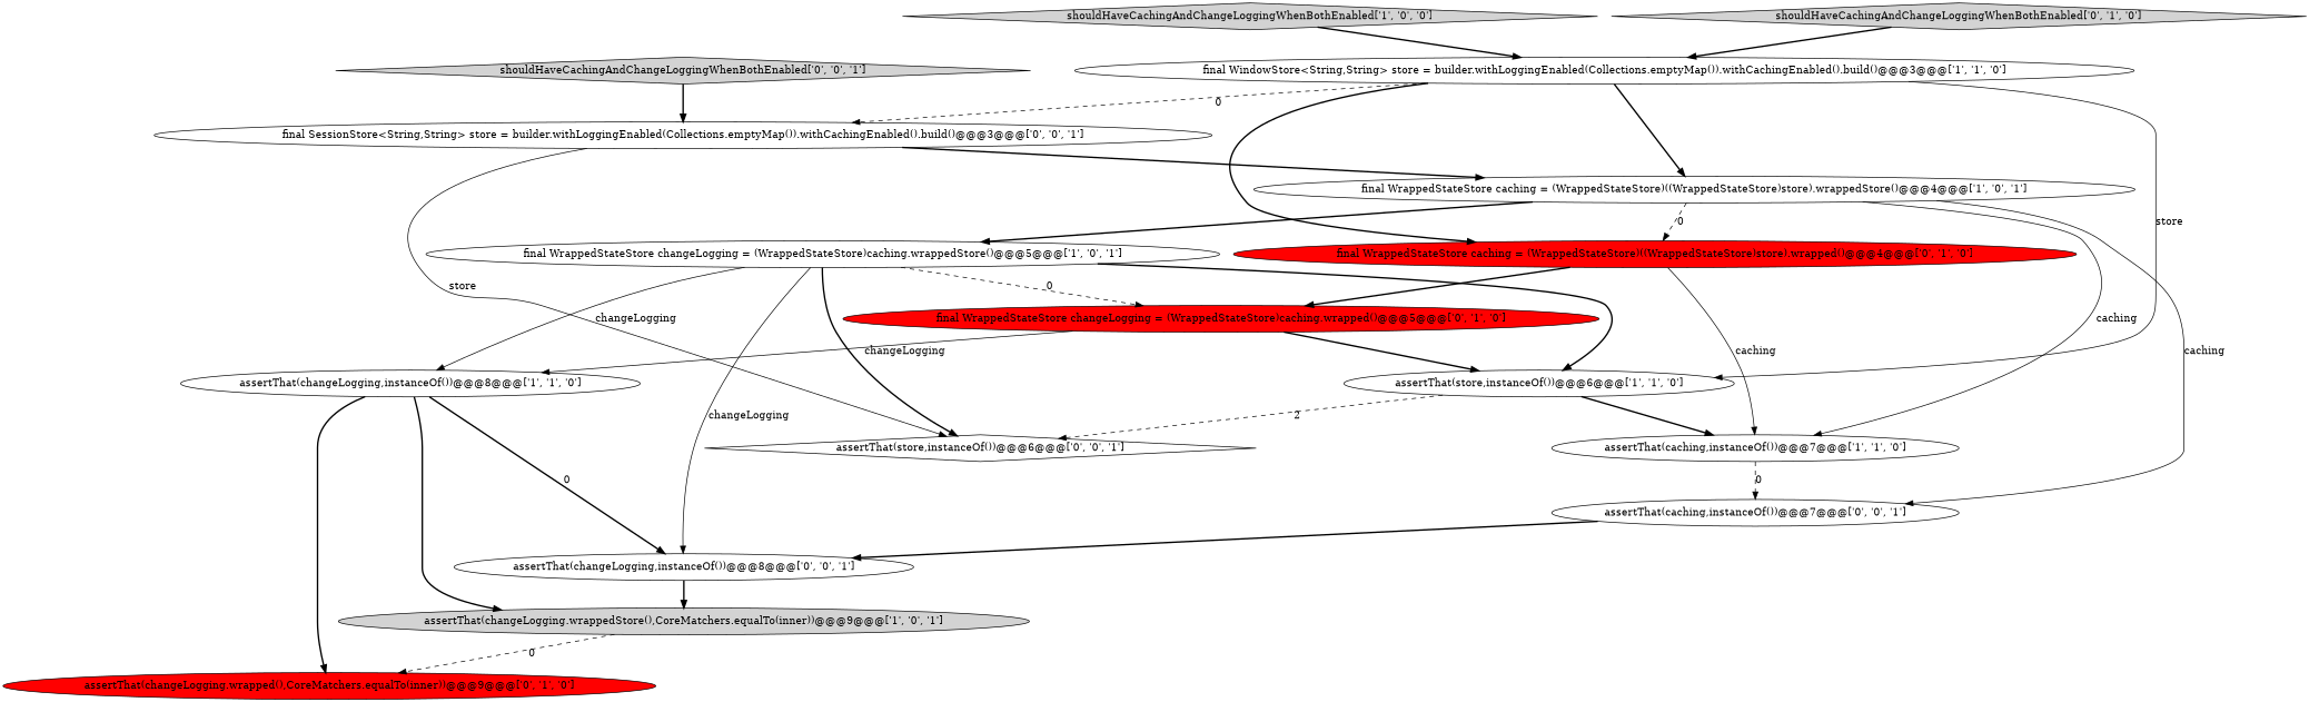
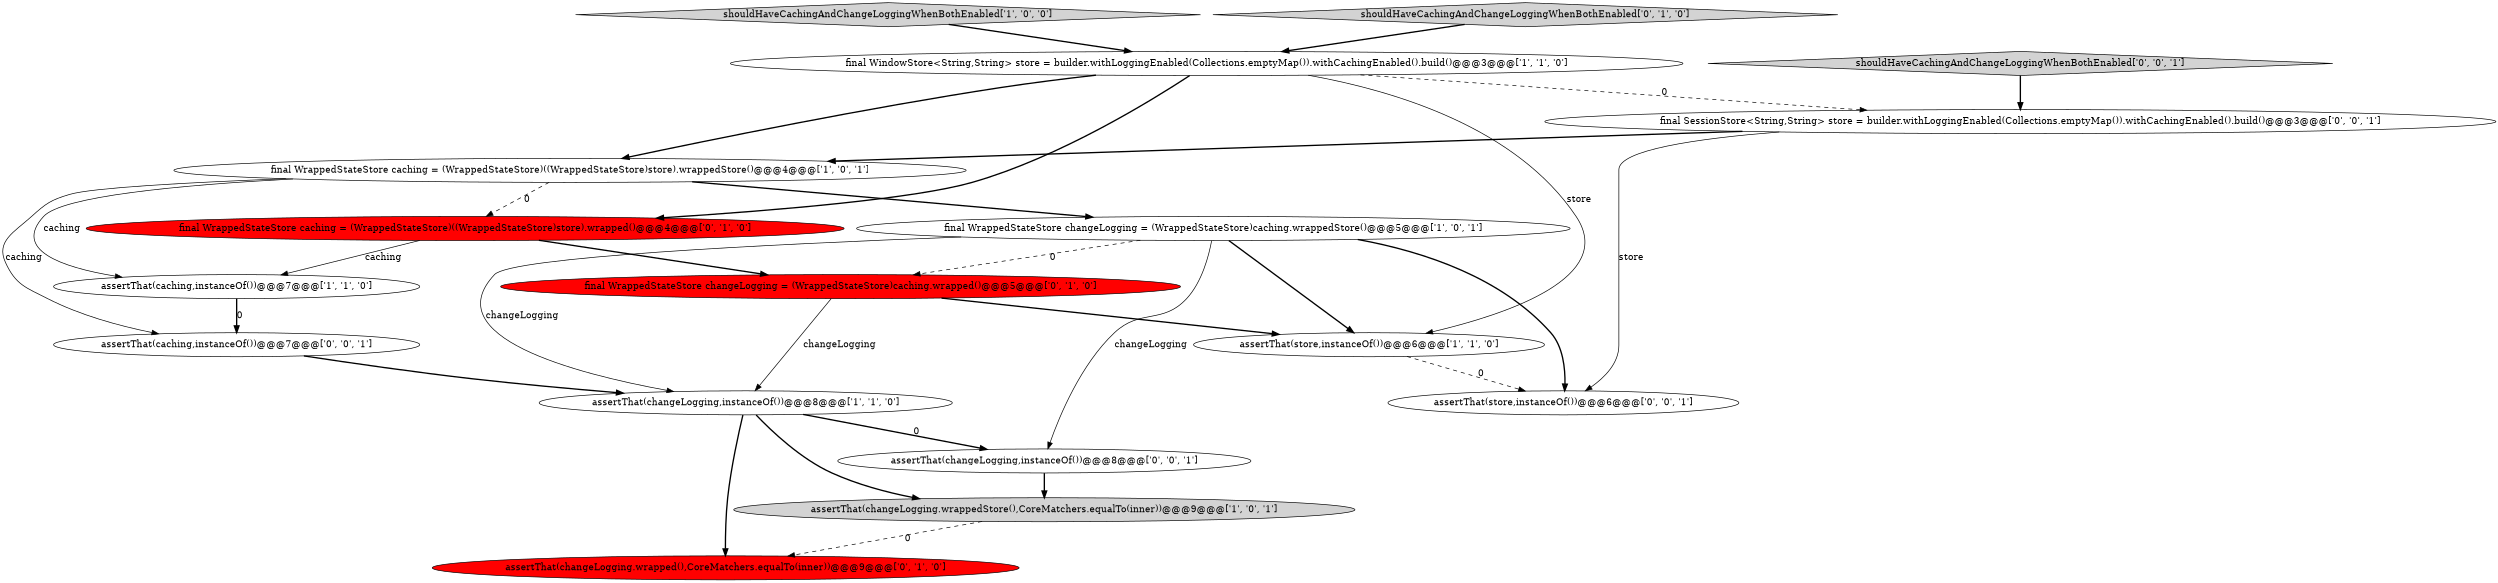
  digraph {
    node [fillcolor=white shape=ellipse style=filled]
    edge [style=bold]
    n1 [label="assertThat(changeLogging,instanceOf())@@@8@@@['1', '1', '0']"]
    n2 [fillcolor=lightgray label="assertThat(changeLogging.wrappedStore(),CoreMatchers.equalTo(inner))@@@9@@@['1', '0', '1']"]
    n3 [label="assertThat(changeLogging,instanceOf())@@@8@@@['0', '0', '1']"]
    n4 [fillcolor=red label="assertThat(changeLogging.wrapped(),CoreMatchers.equalTo(inner))@@@9@@@['0', '1', '0']"]
    n5 [label="final WindowStore<String,String> store = builder.withLoggingEnabled(Collections.emptyMap()).withCachingEnabled().build()@@@3@@@['1', '1', '0']"]
    n6 [label="assertThat(store,instanceOf())@@@6@@@['1', '1', '0']"]
    n7 [label="final SessionStore<String,String> store = builder.withLoggingEnabled(Collections.emptyMap()).withCachingEnabled().build()@@@3@@@['0', '0', '1']"]
    n8 [fillcolor=red label="final WrappedStateStore caching = (WrappedStateStore)((WrappedStateStore)store).wrapped()@@@4@@@['0', '1', '0']"]
    n9 [label="final WrappedStateStore caching = (WrappedStateStore)((WrappedStateStore)store).wrappedStore()@@@4@@@['1', '0', '1']"]
    n10 [label="assertThat(caching,instanceOf())@@@7@@@['1', '1', '0']"]
-   n11 [label="assertThat(store,instanceOf())@@@6@@@['0', '0', '1']" shape=diamond]
+   n11 [label="assertThat(store,instanceOf())@@@6@@@['0', '0', '1']"]
    n12 [fillcolor=red label="final WrappedStateStore changeLogging = (WrappedStateStore)caching.wrapped()@@@5@@@['0', '1', '0']"]
    n13 [label="assertThat(caching,instanceOf())@@@7@@@['0', '0', '1']"]
    n14 [label="final WrappedStateStore changeLogging = (WrappedStateStore)caching.wrappedStore()@@@5@@@['1', '0', '1']"]
    n15 [fillcolor=lightgray label="shouldHaveCachingAndChangeLoggingWhenBothEnabled['1', '0', '0']" shape=diamond]
    n16 [fillcolor=lightgray label="shouldHaveCachingAndChangeLoggingWhenBothEnabled['0', '0', '1']" shape=diamond]
    n17 [fillcolor=lightgray label="shouldHaveCachingAndChangeLoggingWhenBothEnabled['0', '1', '0']" shape=diamond]
    n1 -> n2
    n1 -> n3 [label=0]
    n1 -> n4
    n2 -> n4 [label=0 style=dashed]
    n3 -> n2
    n5 -> n6 [label=store style=solid]
    n5 -> n7 [label=0 style=dashed]
    n5 -> n8
    n5 -> n9
-   n6 -> n10
-   n6 -> n11 [label=2 style=dashed]
+   n6 -> n11 [label=0 style=dashed]
    n7 -> n9
    n7 -> n11 [label=store style=solid]
    n8 -> n10 [label=caching style=solid]
    n8 -> n12
    n9 -> n8 [label=0 style=dashed]
    n9 -> n10 [label=caching style=solid]
    n9 -> n13 [label=caching style=solid]
    n9 -> n14
-   n10 -> n13 [label=0 style=dashed]
+   n10 -> n13 [label=0]
    n12 -> n1 [label=changeLogging style=solid]
    n12 -> n6
-   n13 -> n3
+   n13 -> n1
    n14 -> n1 [label=changeLogging style=solid]
    n14 -> n3 [label=changeLogging style=solid]
    n14 -> n6
    n14 -> n11
    n14 -> n12 [label=0 style=dashed]
    n15 -> n5
    n16 -> n7
    n17 -> n5
  }
